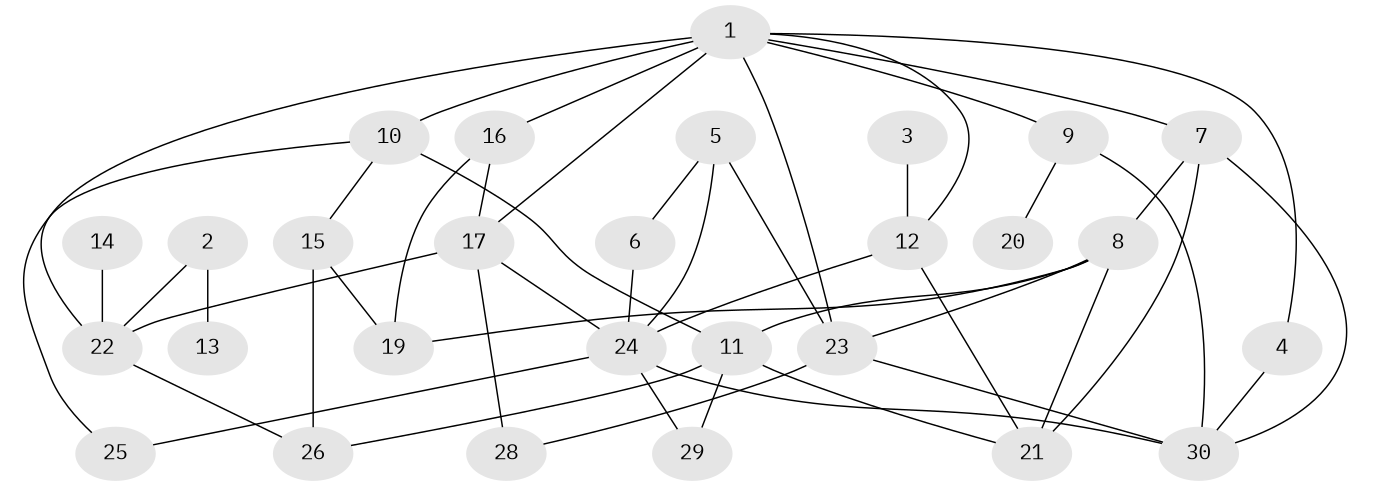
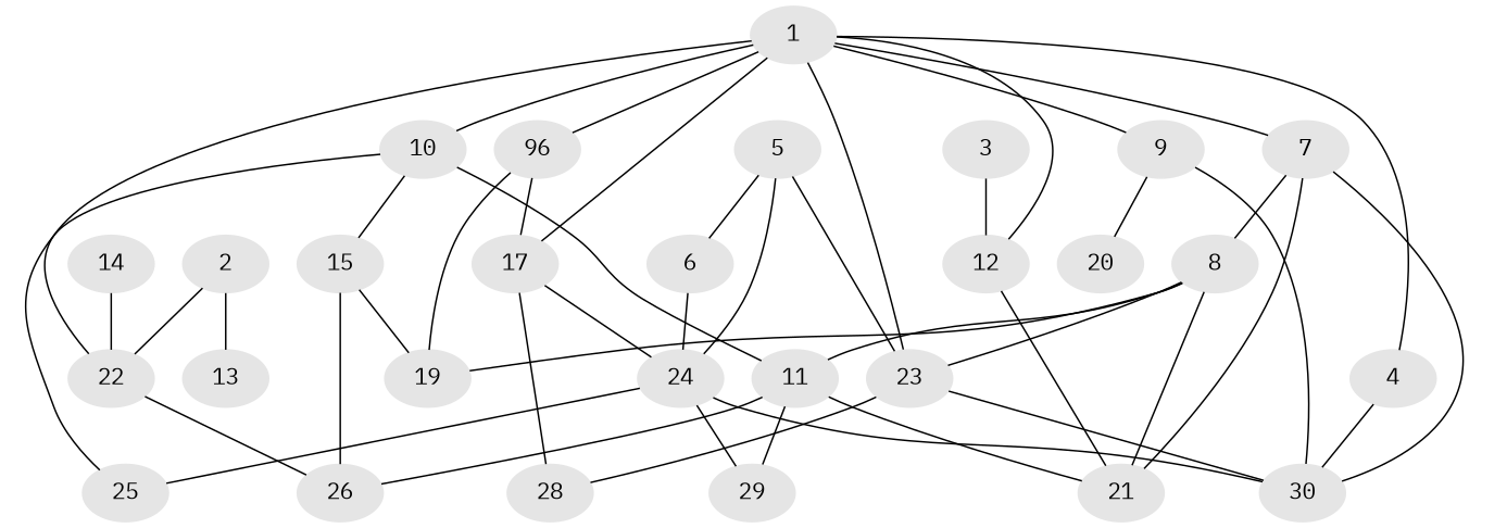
  graph {
    fontname="IBM Plex Mono"
    node [color=gray90 fontname="IBM Plex Mono" style=filled]
    edge [fontname="IBM Plex Mono" weight=1.0]
    1
    4
    7
    9
    10
    12
-   16
+   16 [label=96]
    17
    22
    23
    30
    8
    21
    20
    11
    15
    25
    24
    19
    28
    26
    2
    13
    3
    5
    6
    29
    14
    1 -- 4
    1 -- 7
    1 -- 9
    1 -- 10 [weight=2.0]
    1 -- 12
    1 -- 16
    1 -- 17
    1 -- 22 [weight=2.0]
    1 -- 23 [weight=2.0]
    4 -- 30
    7 -- 30
    7 -- 8
    7 -- 21
    9 -- 30
    9 -- 20
    10 -- 11
    10 -- 15
    10 -- 25
    12 -- 21
-   12 -- 24
    16 -- 17
    16 -- 19
-   17 -- 22
    17 -- 24
    17 -- 28
    22 -- 26
    23 -- 30
    23 -- 28
    8 -- 23
    8 -- 21
    8 -- 11
    8 -- 19
    11 -- 21
    11 -- 26
    11 -- 29
    15 -- 19
    15 -- 26
    24 -- 30
    24 -- 25
    24 -- 29
    2 -- 22
    2 -- 13
    3 -- 12
    5 -- 23
    5 -- 24
    5 -- 6
    6 -- 24
    14 -- 22
  }
